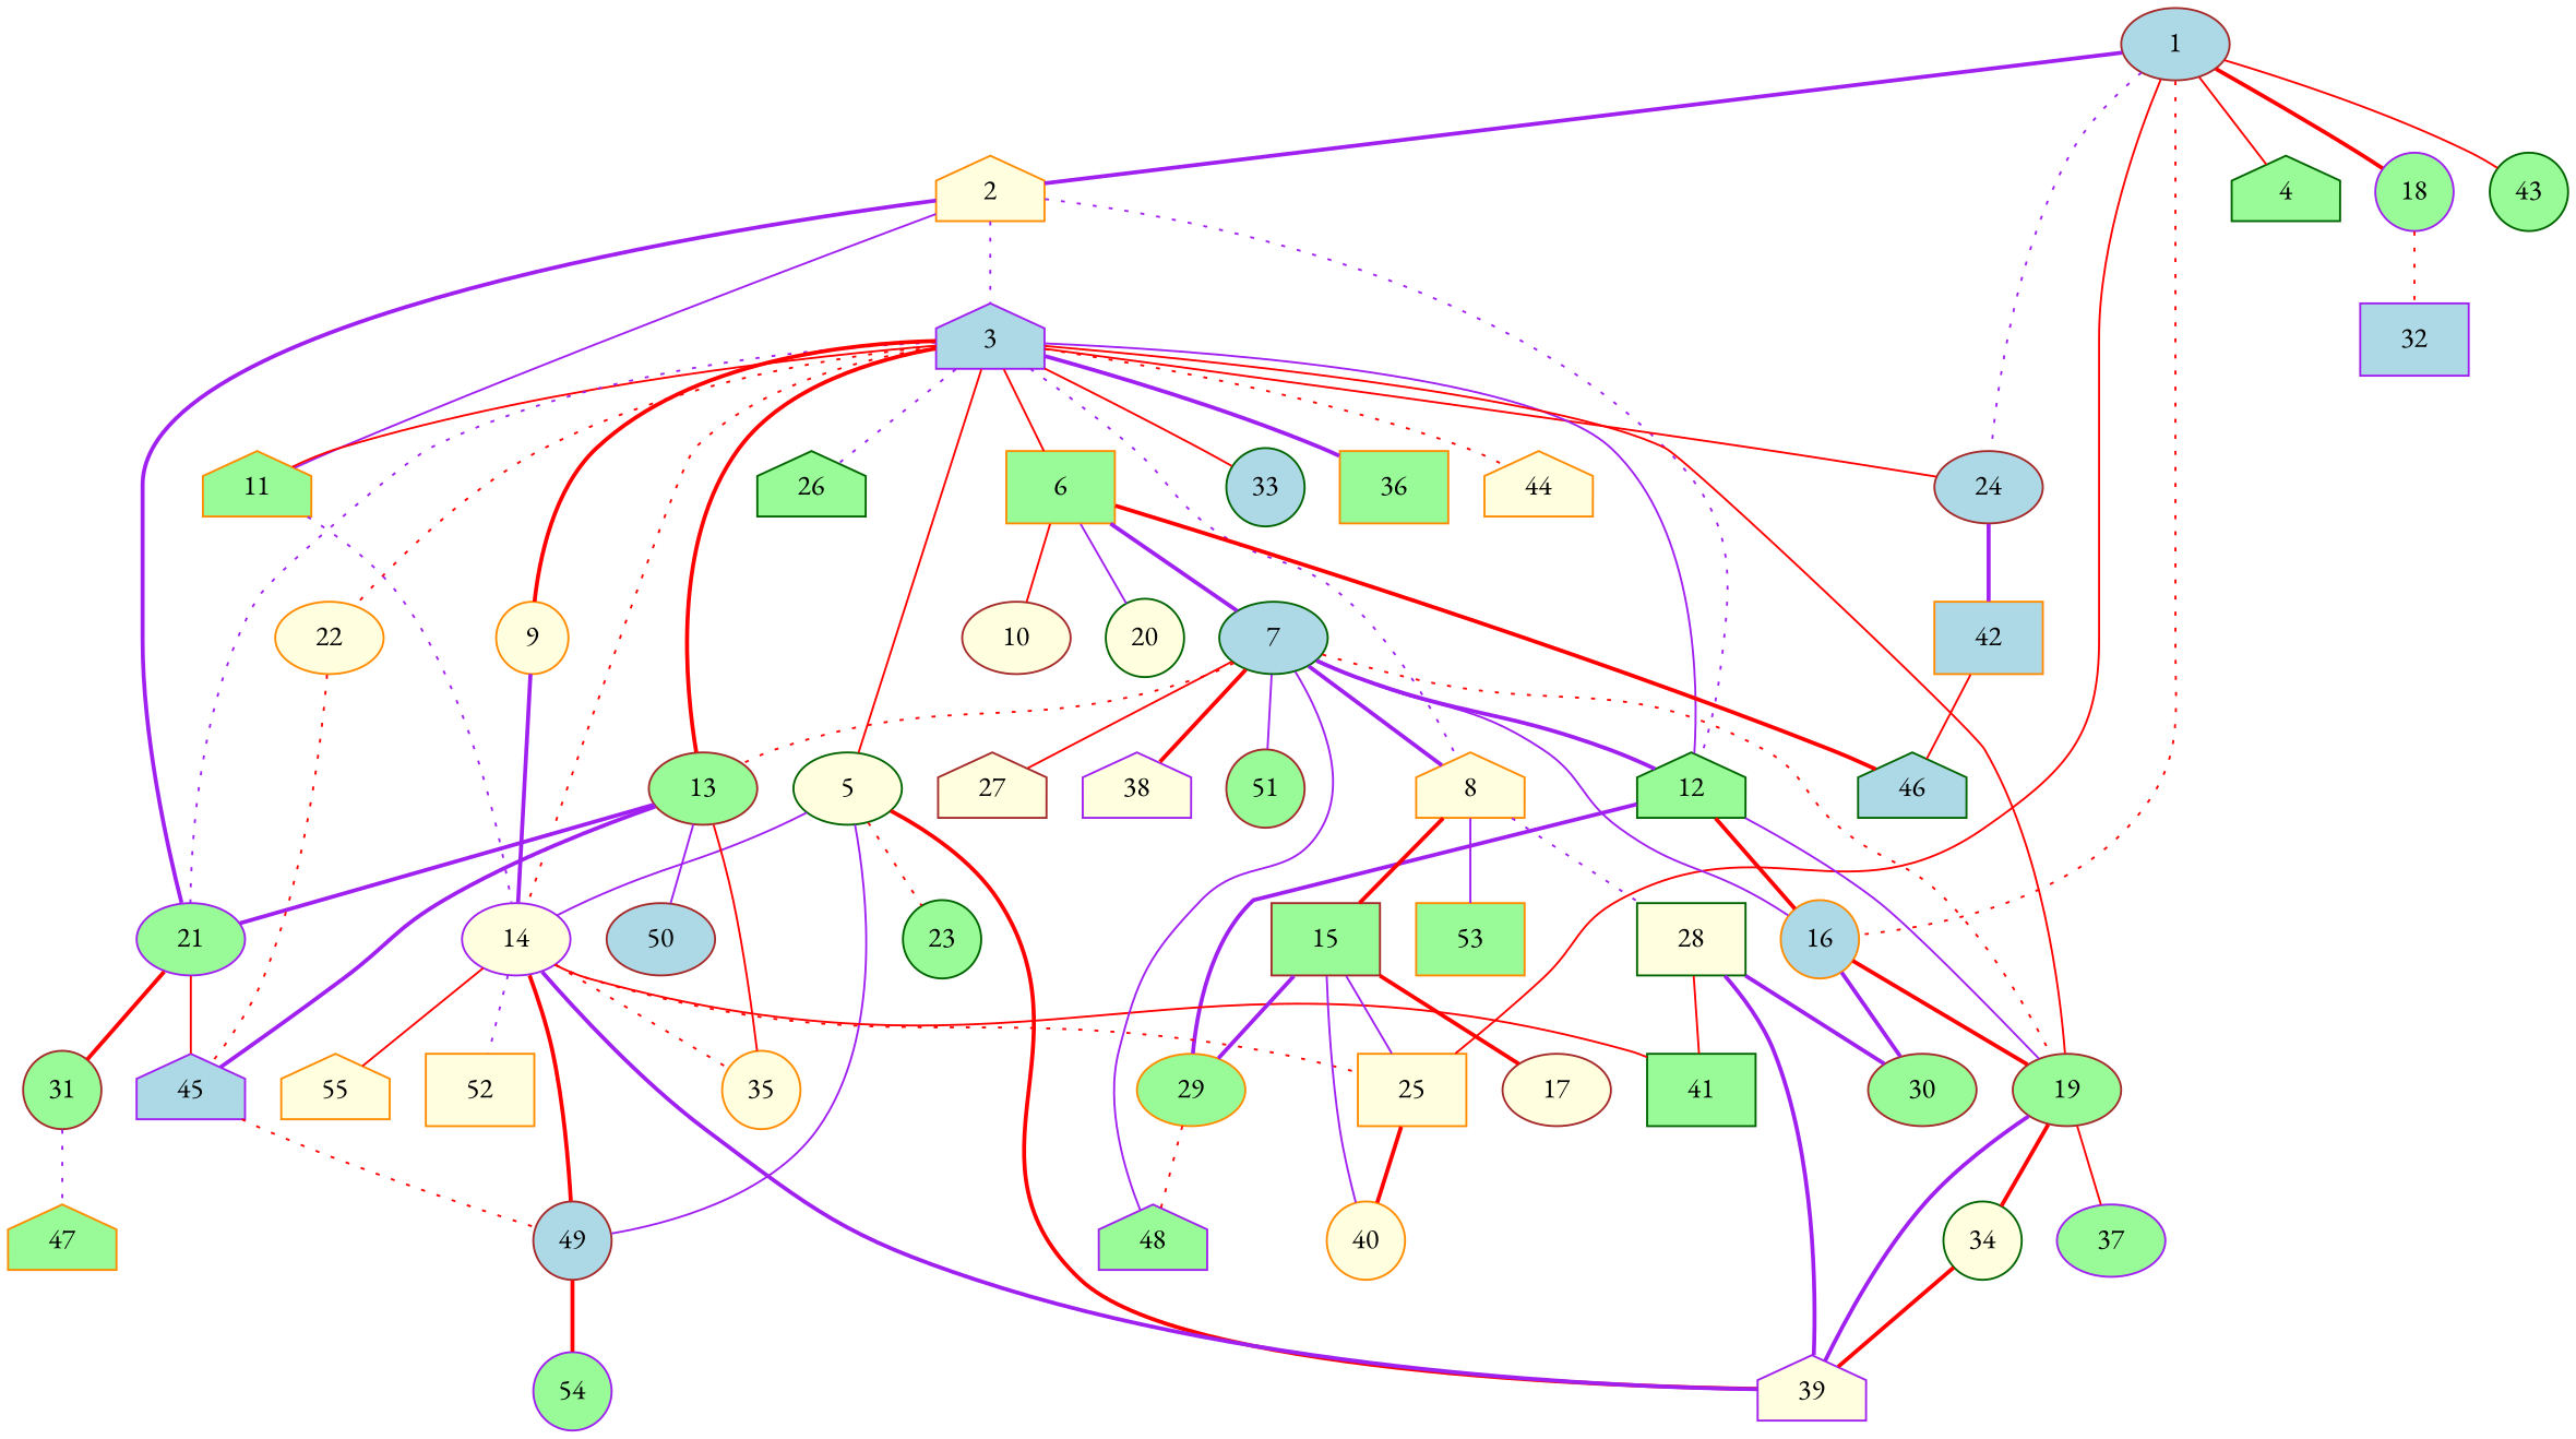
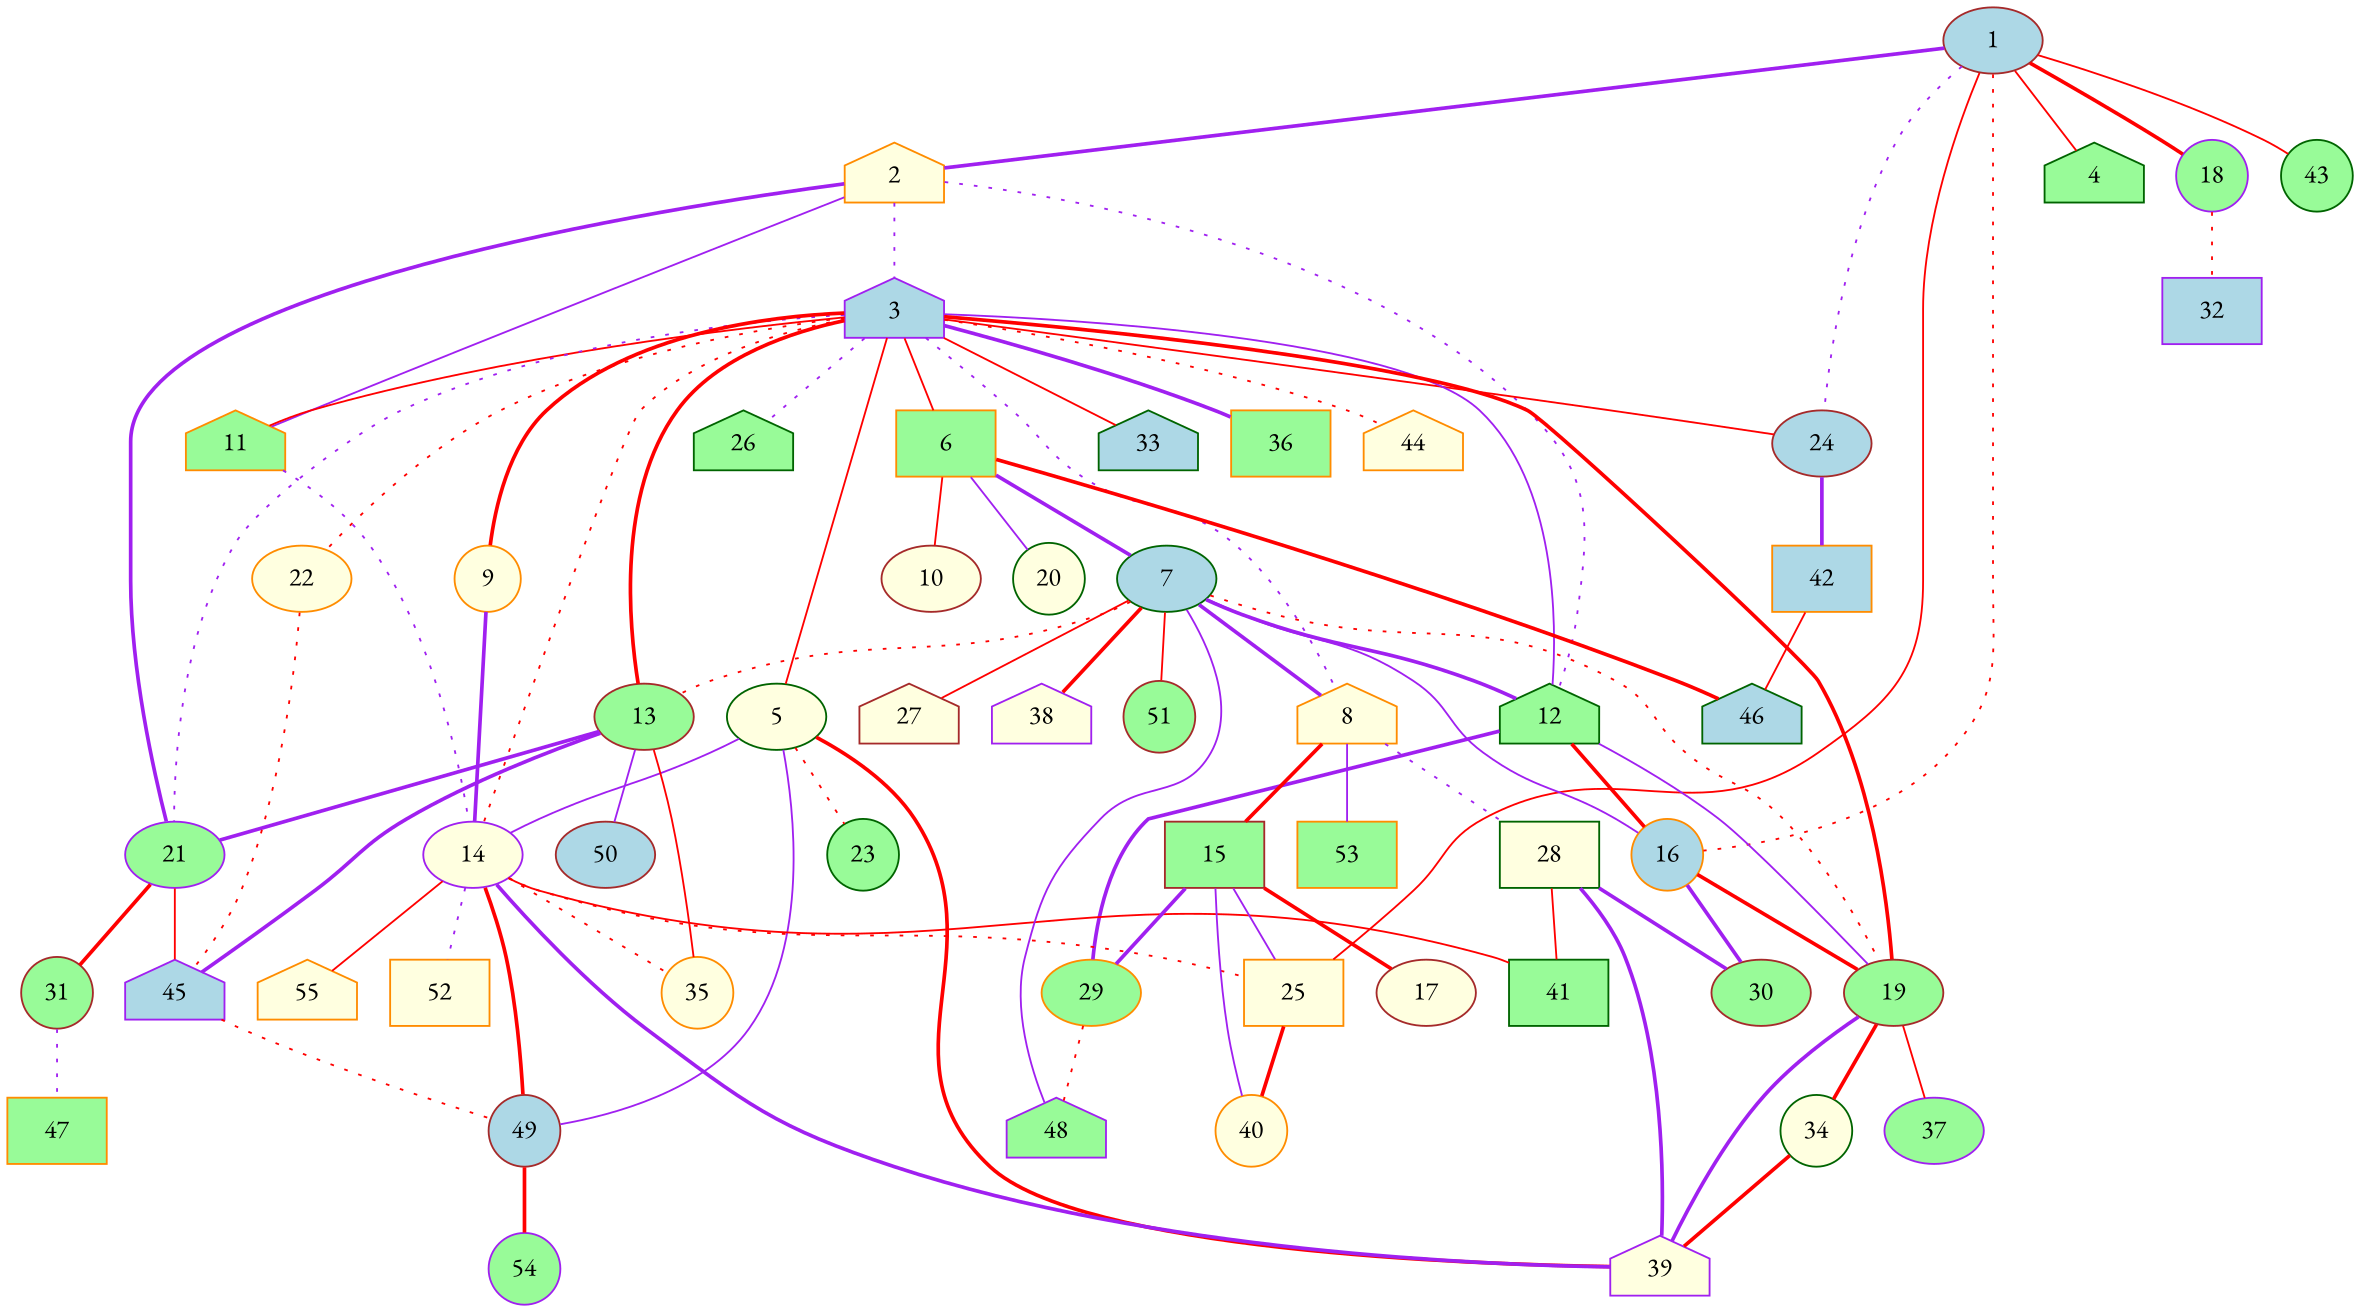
  graph {
    fontname="EB Garamond"
    node [color=darkorange fillcolor=palegreen fontname="EB Garamond" shape=ellipse style=filled]
    edge [color=red fontname="EB Garamond" style=bold]
    1 [color=brown fillcolor=lightblue]
    2 [fillcolor=lightyellow shape=house]
    4 [color=darkgreen shape=house]
    16 [fillcolor=lightblue shape=circle]
    18 [color=purple shape=circle]
    24 [color=brown fillcolor=lightblue]
    25 [fillcolor=lightyellow shape=box]
    43 [color=darkgreen shape=circle]
    3 [color=purple fillcolor=lightblue shape=house]
    11 [shape=house]
    12 [color=darkgreen shape=house]
    21 [color=purple]
    19 [color=brown]
    30 [color=brown]
    32 [color=purple fillcolor=lightblue shape=box]
    42 [fillcolor=lightblue shape=box]
    40 [fillcolor=lightyellow shape=circle]
    5 [color=darkgreen fillcolor=lightyellow]
    6 [shape=box]
    8 [fillcolor=lightyellow shape=house]
    9 [fillcolor=lightyellow shape=circle]
    13 [color=brown]
    14 [color=purple fillcolor=lightyellow]
    22 [fillcolor=lightyellow]
    26 [color=darkgreen shape=house]
-   33 [color=darkgreen fillcolor=lightblue shape=circle]
+   33 [color=darkgreen fillcolor=lightblue shape=house]
    36 [shape=box]
    44 [fillcolor=lightyellow shape=house]
    29
    45 [color=purple fillcolor=lightblue shape=house]
    31 [color=brown shape=circle]
    23 [color=darkgreen shape=circle]
    39 [color=purple fillcolor=lightyellow shape=house]
    49 [color=brown fillcolor=lightblue shape=circle]
    46 [color=darkgreen fillcolor=lightblue shape=house]
    7 [color=darkgreen fillcolor=lightblue]
    10 [color=brown fillcolor=lightyellow]
    20 [color=darkgreen fillcolor=lightyellow shape=circle]
    15 [color=brown shape=box]
    28 [color=darkgreen fillcolor=lightyellow shape=box]
    53 [shape=box]
    35 [fillcolor=lightyellow shape=circle]
    50 [color=brown fillcolor=lightblue]
    41 [color=darkgreen shape=box]
    52 [fillcolor=lightyellow shape=box]
    55 [fillcolor=lightyellow shape=house]
    34 [color=darkgreen fillcolor=lightyellow shape=circle]
    37 [color=purple]
    54 [color=purple shape=circle]
    27 [color=brown fillcolor=lightyellow shape=house]
    38 [color=purple fillcolor=lightyellow shape=house]
    48 [color=purple shape=house]
    51 [color=brown shape=circle]
    17 [color=brown fillcolor=lightyellow]
-   47 [shape=house]
+   47 [shape=box]
    1 -- 2 [color=purple]
    1 -- 4 [style=solid]
    1 -- 16 [style=dotted]
    1 -- 18
    1 -- 24 [color=purple style=dotted]
    1 -- 25 [style=solid]
    1 -- 43 [style=solid]
    2 -- 3 [color=purple style=dotted]
    2 -- 11 [color=purple style=solid]
    2 -- 12 [color=purple style=dotted]
    2 -- 21 [color=purple]
    16 -- 19
    16 -- 30 [color=purple]
    18 -- 32 [style=dotted]
    24 -- 42 [color=purple]
    25 -- 40
    3 -- 24 [style=solid]
    3 -- 11 [style=solid]
    3 -- 12 [color=purple style=solid]
    3 -- 21 [color=purple style=dotted]
-   3 -- 19 [style=solid]
+   3 -- 19
    3 -- 5 [style=solid]
    3 -- 6 [style=solid]
    3 -- 8 [color=purple style=dotted]
    3 -- 9
    3 -- 13
    3 -- 14 [style=dotted]
    3 -- 22 [style=dotted]
    3 -- 26 [color=purple style=dotted]
    3 -- 33 [style=solid]
    3 -- 36 [color=purple]
    3 -- 44 [style=dotted]
    11 -- 14 [color=purple style=dotted]
    12 -- 16
    12 -- 19 [color=purple style=solid]
    12 -- 29 [color=purple]
    21 -- 45 [style=solid]
    21 -- 31
    19 -- 39 [color=purple]
    19 -- 34
    19 -- 37 [style=solid]
    42 -- 46 [style=solid]
    5 -- 14 [color=purple style=solid]
    5 -- 23 [style=dotted]
    5 -- 39
    5 -- 49 [color=purple style=solid]
    6 -- 46
    6 -- 7 [color=purple]
    6 -- 10 [style=solid]
    6 -- 20 [color=purple style=solid]
    8 -- 15
    8 -- 28 [color=purple style=dotted]
    8 -- 53 [color=purple style=solid]
    9 -- 14 [color=purple]
    13 -- 21 [color=purple]
    13 -- 45 [color=purple]
    13 -- 35 [style=solid]
    13 -- 50 [color=purple style=solid]
    14 -- 25 [style=dotted]
    14 -- 39 [color=purple]
    14 -- 49
    14 -- 35 [style=dotted]
    14 -- 41 [style=solid]
    14 -- 52 [color=purple style=dotted]
    14 -- 55 [style=solid]
    22 -- 45 [style=dotted]
    29 -- 48 [style=dotted]
    45 -- 49 [style=dotted]
    31 -- 47 [color=purple style=dotted]
    49 -- 54
    7 -- 16 [color=purple style=solid]
    7 -- 12 [color=purple]
    7 -- 19 [style=dotted]
    7 -- 8 [color=purple]
    7 -- 13 [style=dotted]
    7 -- 27 [style=solid]
    7 -- 38
    7 -- 48 [color=purple style=solid]
-   7 -- 51 [color=purple style=solid]
+   7 -- 51 [style=solid]
    15 -- 25 [color=purple style=solid]
    15 -- 40 [color=purple style=solid]
    15 -- 29 [color=purple]
    15 -- 17
    28 -- 30 [color=purple]
    28 -- 39 [color=purple]
    28 -- 41 [style=solid]
    34 -- 39
  }
